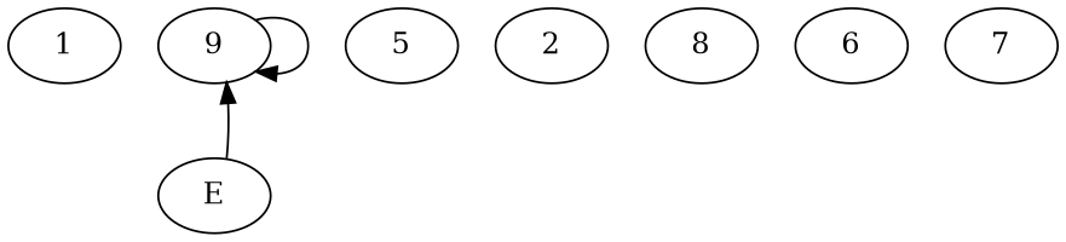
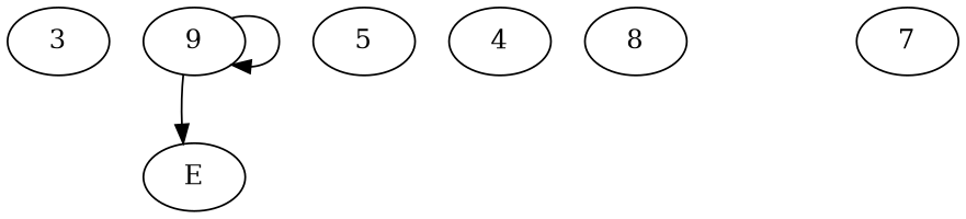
  digraph {
-   1
+   1 [label=3]
    9
    n3 [label=5]
-   2
+   2 [label=4]
    8
-   6
    7
    E
    subgraph sub_1 {
      1
      9
      n3
      2
      8
-     6
      7
      E
    }
    9 -> 9
-   E -> 9
+   9 -> E
  }
